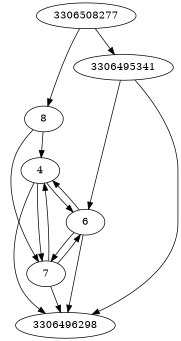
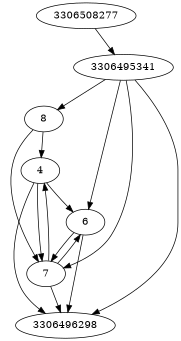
  strict digraph {
    4
    6
    7
    3306496298
    8
    3306495341
    3306508277
    4 -> 6
    4 -> 7
    4 -> 3306496298
-   6 -> 4
    6 -> 7
    6 -> 3306496298
    7 -> 4
    7 -> 6
    7 -> 3306496298
    8 -> 4
    8 -> 7
    3306495341 -> 6
+   3306495341 -> 7
    3306495341 -> 3306496298
-   3306508277 -> 8
+   3306495341 -> 8
    3306508277 -> 3306495341
  }
